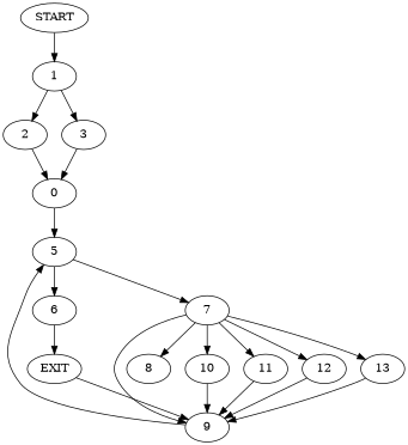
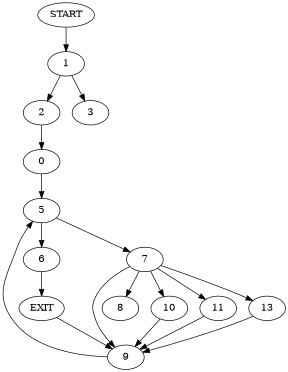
  digraph {
    n1 [label=START]
    1
    2
    3
    n5 [label=EXIT]
    9
    n7 [label=0]
    5
    6
    7
    8
    10
    11
-   12
    13
    n1 -> 1
    1 -> 2
    1 -> 3
    2 -> n7
-   3 -> n7
    n5 -> 9
    9 -> 5
    n7 -> 5
    5 -> 6
    5 -> 7
    6 -> n5
    7 -> 9
    7 -> 8
    7 -> 10
    7 -> 11
-   7 -> 12
    7 -> 13
    10 -> 9
    11 -> 9
-   12 -> 9
    13 -> 9
  }
